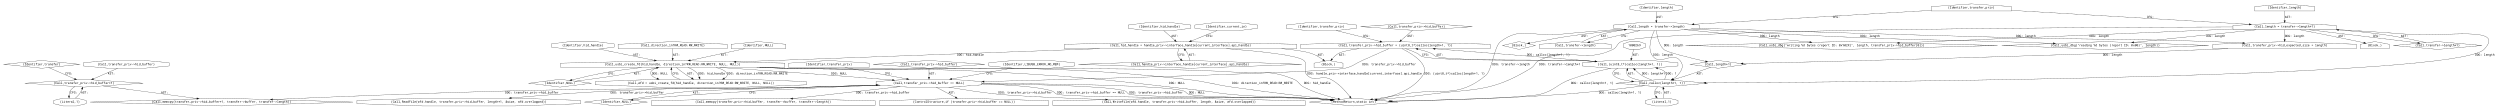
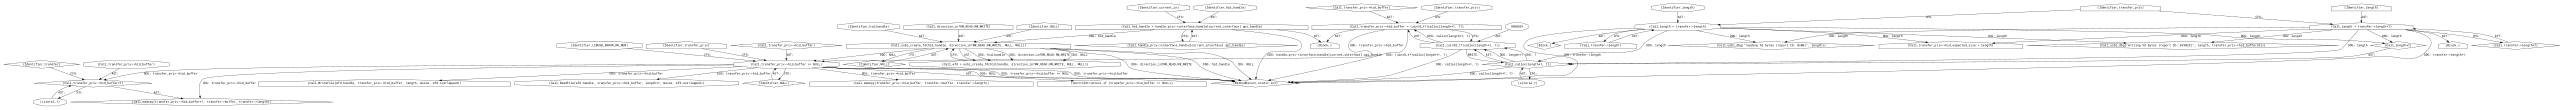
  digraph {
    fontname="Roboto Mono"
    node [fontname="Roboto Mono" shape=house]
    edge [fontname="Roboto Mono"]
    n1 [label="(Call,transfer_priv->hid_buffer+1)" shape=diamond]
    n2 [label="(Literal,1)" shape=octagon]
    n3 [label="(Call,memcpy(transfer_priv->hid_buffer+1, transfer->buffer, transfer->length))" shape=diamond]
    n4 [label="(Call,transfer_priv->hid_buffer == NULL)" shape=octagon]
    n5 [label="(ControlStructure,if (transfer_priv->hid_buffer == NULL))"]
    n6 [label="(MethodReturn,static int)" shape=diamond]
    n7 [label="(Call,WriteFile(wfd.handle, transfer_priv->hid_buffer, length, &size, wfd.overlapped))"]
    n8 [label="(Call,ReadFile(wfd.handle, transfer_priv->hid_buffer, length+1, &size, wfd.overlapped))" shape=octagon]
    n9 [label="(Identifier,NULL)" shape=diamond]
    n10 [label="(Call,memcpy(transfer_priv->hid_buffer, transfer->buffer, transfer->length))"]
    n11 [label="(Call,transfer_priv->hid_buffer = (uint8_t*)calloc(length+1, 1))"]
    n12 [label="(Call,(uint8_t*)calloc(length+1, 1))" shape=octagon]
    n13 [label="(Block,)"]
    n14 [label="(Call,calloc(length+1, 1))" shape=diamond]
    n15 [label="(Literal,1)" shape=octagon]
    n16 [label="(Call,length = transfer->length)" shape=octagon]
    n17 [label="(Call,transfer_priv->hid_expected_size = length)"]
    n18 [label="(Block,)" shape=diamond]
    n19 [label="(Call,length+1)" shape=diamond]
    n20 [label="(Call,transfer->length)"]
    n21 [label="(Call,usbi_dbg(\"writing %d bytes (report ID: 0x%02X)\", length, transfer_priv->hid_buffer[0]))" shape=diamond]
    n22 [label="(Call,usbi_dbg(\"reading %d bytes (report ID: 0x00)\", length))" shape=diamond]
    n23 [label="(Call,length = transfer->length+1)"]
    n24 [label="(Block,)"]
    n25 [label="(Call,transfer->length+1)" shape=diamond]
    n26 [label="(Call,usbi_create_fd(hid_handle, direction_in?RW_READ:RW_WRITE, NULL, NULL))"]
    n27 [label="(Identifier,NULL)" shape=diamond]
    n28 [label="(Call,wfd = usbi_create_fd(hid_handle, direction_in?RW_READ:RW_WRITE, NULL, NULL))" shape=octagon]
    n29 [label="(Call,hid_handle = handle_priv->interface_handle[current_interface].api_handle)"]
    n30 [label="(Call,handle_priv->interface_handle[current_interface].api_handle)" shape=diamond]
    n31 [label="(Identifier,hid_handle)" shape=octagon]
    n32 [label="(Identifier,transfer_priv)"]
    n33 [label="(Identifier,length)"]
    n34 [label="(Identifier,current_in)" shape=octagon]
    n35 [label="(Call,transfer_priv->hid_buffer)" shape=diamond]
    n36 [label="(Call,transfer_priv->hid_buffer)" shape=diamond]
    n37 [label="(Call,transfer_priv->hid_buffer)" shape=octagon]
    n38 [label="(Identifier,length)" shape=octagon]
    n39 [label="(Identifier,hid_handle)" shape=octagon]
    n40 [label="(Call,direction_in?RW_READ:RW_WRITE)"]
    n41 [label="(Identifier,transfer_priv)" shape=octagon]
    n42 [label="(Identifier,LIBUSB_ERROR_NO_MEM)" shape=octagon]
    n43 [label="(Identifier,transfer_priv)"]
    n44 [label="(Identifier,transfer)" shape=diamond]
    n45 [label="(Identifier,NULL)"]
    1000269 [shape=octagon]
    n1 -> n2 [label="CFG: "]
    n1 -> n3 [label="AST: "]
    n2 -> n1 [label="AST: "]
+   n4 -> n1 [label="DDG: transfer_priv->hid_buffer"]
    n4 -> n3 [label="DDG: transfer_priv->hid_buffer"]
    n4 -> n5 [label="AST: "]
    n4 -> n6 [label="DDG: NULL"]
    n4 -> n6 [label="DDG: transfer_priv->hid_buffer == NULL"]
    n4 -> n6 [label="DDG: transfer_priv->hid_buffer"]
    n4 -> n7 [label="DDG: transfer_priv->hid_buffer"]
    n4 -> n8 [label="DDG: transfer_priv->hid_buffer"]
    n4 -> n9 [label="CFG: "]
    n4 -> n10 [label="DDG: transfer_priv->hid_buffer"]
    n9 -> n4 [label="AST: "]
    n11 -> n4 [label="DDG: transfer_priv->hid_buffer"]
    n11 -> n6 [label="DDG: (uint8_t*)calloc(length+1, 1)"]
    n11 -> n12 [label="CFG: "]
    n11 -> n13 [label="AST: "]
    n12 -> n6 [label="DDG: calloc(length+1, 1)"]
    n12 -> n11 [label="AST: "]
    n12 -> n11 [label="DDG: calloc(length+1, 1)"]
-   n12 -> n14 [label="CFG: "]
+   n12 -> n14 [label="WRITE: "]
    n14 -> n6 [label="DDG: calloc(length+1, 1)"]
    n14 -> n12 [label="AST: "]
    n14 -> n12 [label="DDG: length+1"]
    n14 -> n12 [label="DDG: 1"]
    n14 -> n15 [label="CFG: "]
    n15 -> n14 [label="AST: "]
    n16 -> n6 [label="DDG: transfer->length"]
    n16 -> n14 [label="DDG: length"]
    n16 -> n17 [label="DDG: length"]
    n16 -> n18 [label="AST: "]
    n16 -> n19 [label="DDG: length"]
    n16 -> n20 [label="CFG: "]
    n16 -> n21 [label="DDG: length"]
    n16 -> n22 [label="DDG: length"]
    n19 -> n14 [label="AST: "]
    n20 -> n16 [label="AST: "]
    n23 -> n6 [label="DDG: transfer->length+1"]
    n23 -> n14 [label="DDG: length"]
    n23 -> n17 [label="DDG: length"]
-   n17 -> n19 [label="DDG: length"]
+   n23 -> n19 [label="DDG: length"]
    n23 -> n21 [label="DDG: length"]
    n23 -> n22 [label="DDG: length"]
    n23 -> n24 [label="AST: "]
    n23 -> n25 [label="CFG: "]
    n25 -> n23 [label="AST: "]
    n26 -> n4 [label="DDG: NULL"]
    n26 -> n6 [label="DDG: hid_handle"]
    n26 -> n6 [label="DDG: NULL"]
    n26 -> n6 [label="DDG: direction_in?RW_READ:RW_WRITE"]
    n26 -> n27 [label="CFG: "]
    n26 -> n28 [label="AST: "]
    n26 -> n28 [label="DDG: hid_handle"]
    n26 -> n28 [label="DDG: direction_in?RW_READ:RW_WRITE"]
    n26 -> n28 [label="DDG: NULL"]
    n27 -> n26 [label="AST: "]
    n28 -> n26 [label="CFG: "]
    n29 -> n6 [label="DDG: handle_priv->interface_handle[current_interface].api_handle"]
    n29 -> n13 [label="AST: "]
    n29 -> n26 [label="DDG: hid_handle"]
    n29 -> n30 [label="CFG: "]
    n30 -> n29 [label="AST: "]
    n31 -> n26 [label="AST: "]
    n32 -> n4 [label="CFG: "]
    n33 -> n23 [label="AST: "]
    n34 -> n29 [label="CFG: "]
    n35 -> n11 [label="AST: "]
    n36 -> n4 [label="AST: "]
    n37 -> n1 [label="AST: "]
    n38 -> n16 [label="AST: "]
    n39 -> n29 [label="AST: "]
    n40 -> n26 [label="AST: "]
    n41 -> n11 [label="CFG: "]
    n42 -> n4 [label="CFG: "]
    n43 -> n16 [label="CFG: "]
    n43 -> n23 [label="CFG: "]
    n44 -> n1 [label="CFG: "]
    n45 -> n26 [label="AST: "]
    1000269 -> n12 [label="AST: "]
  }
